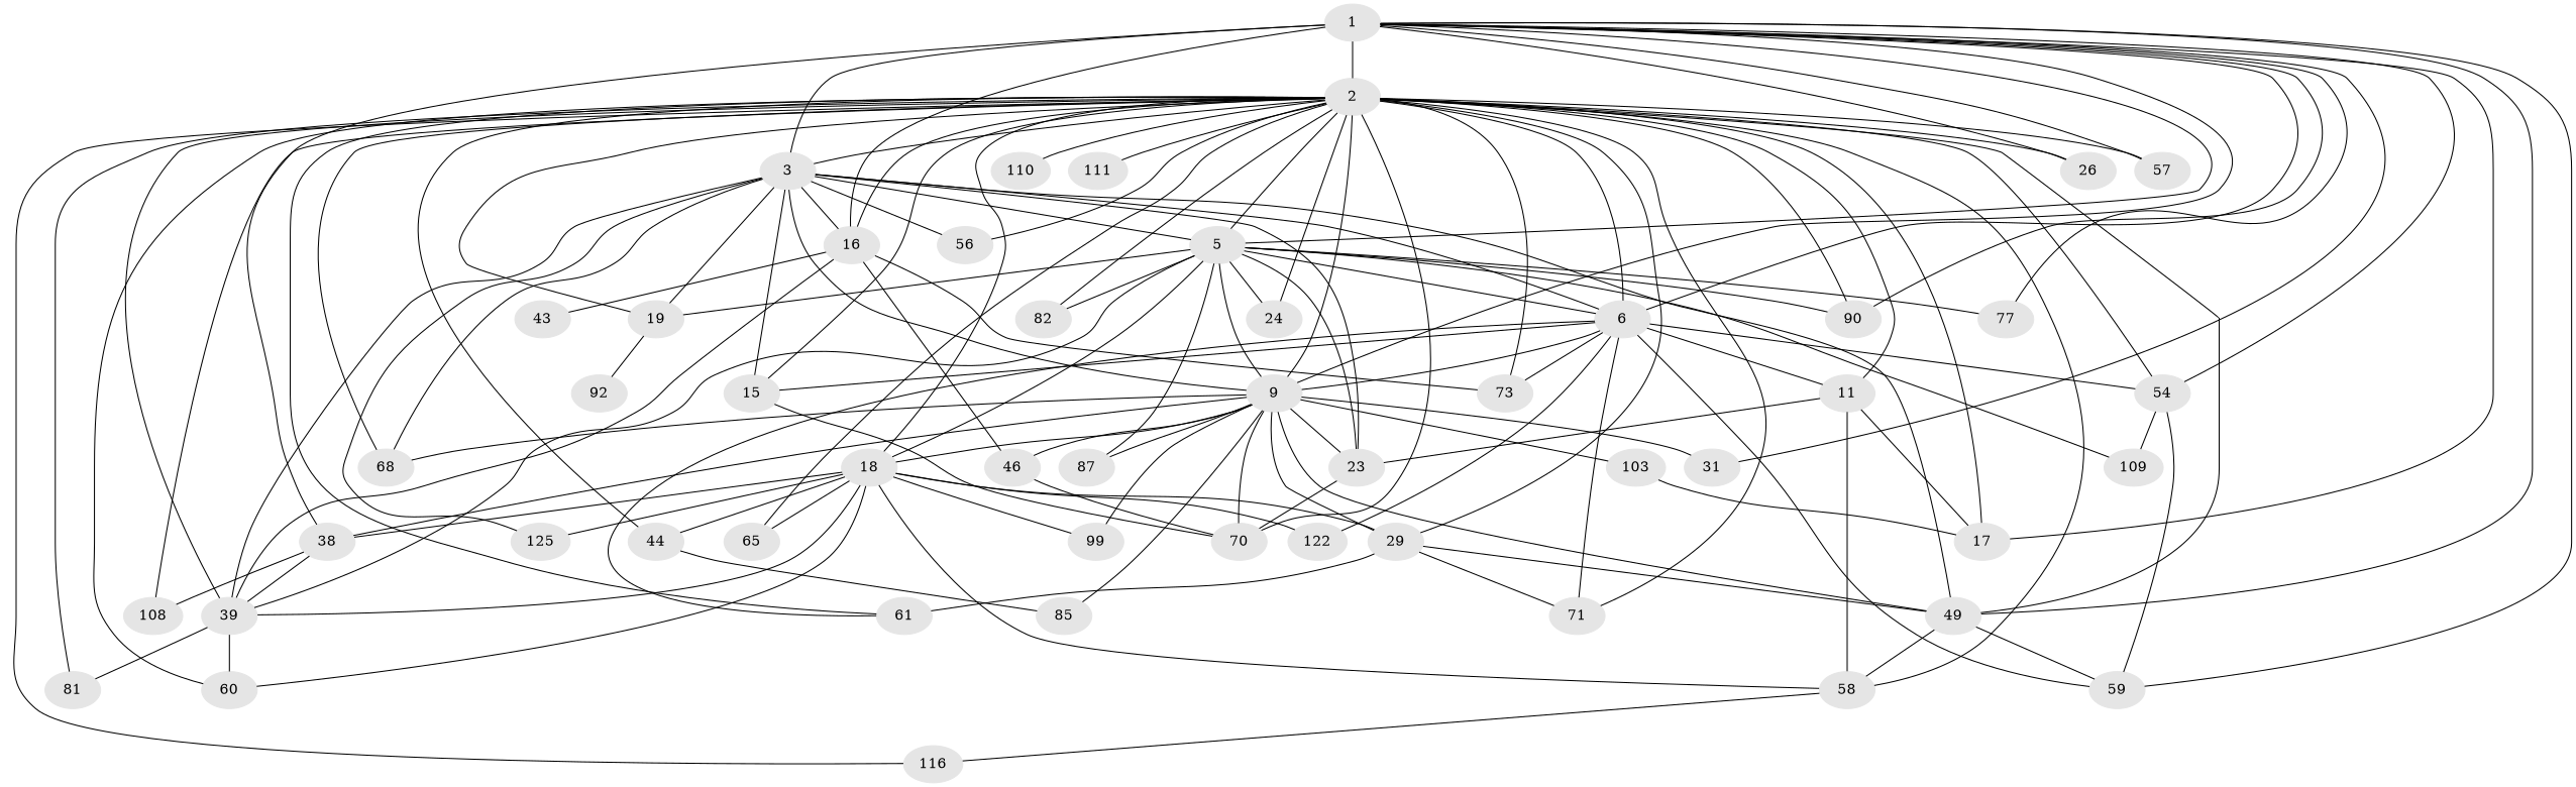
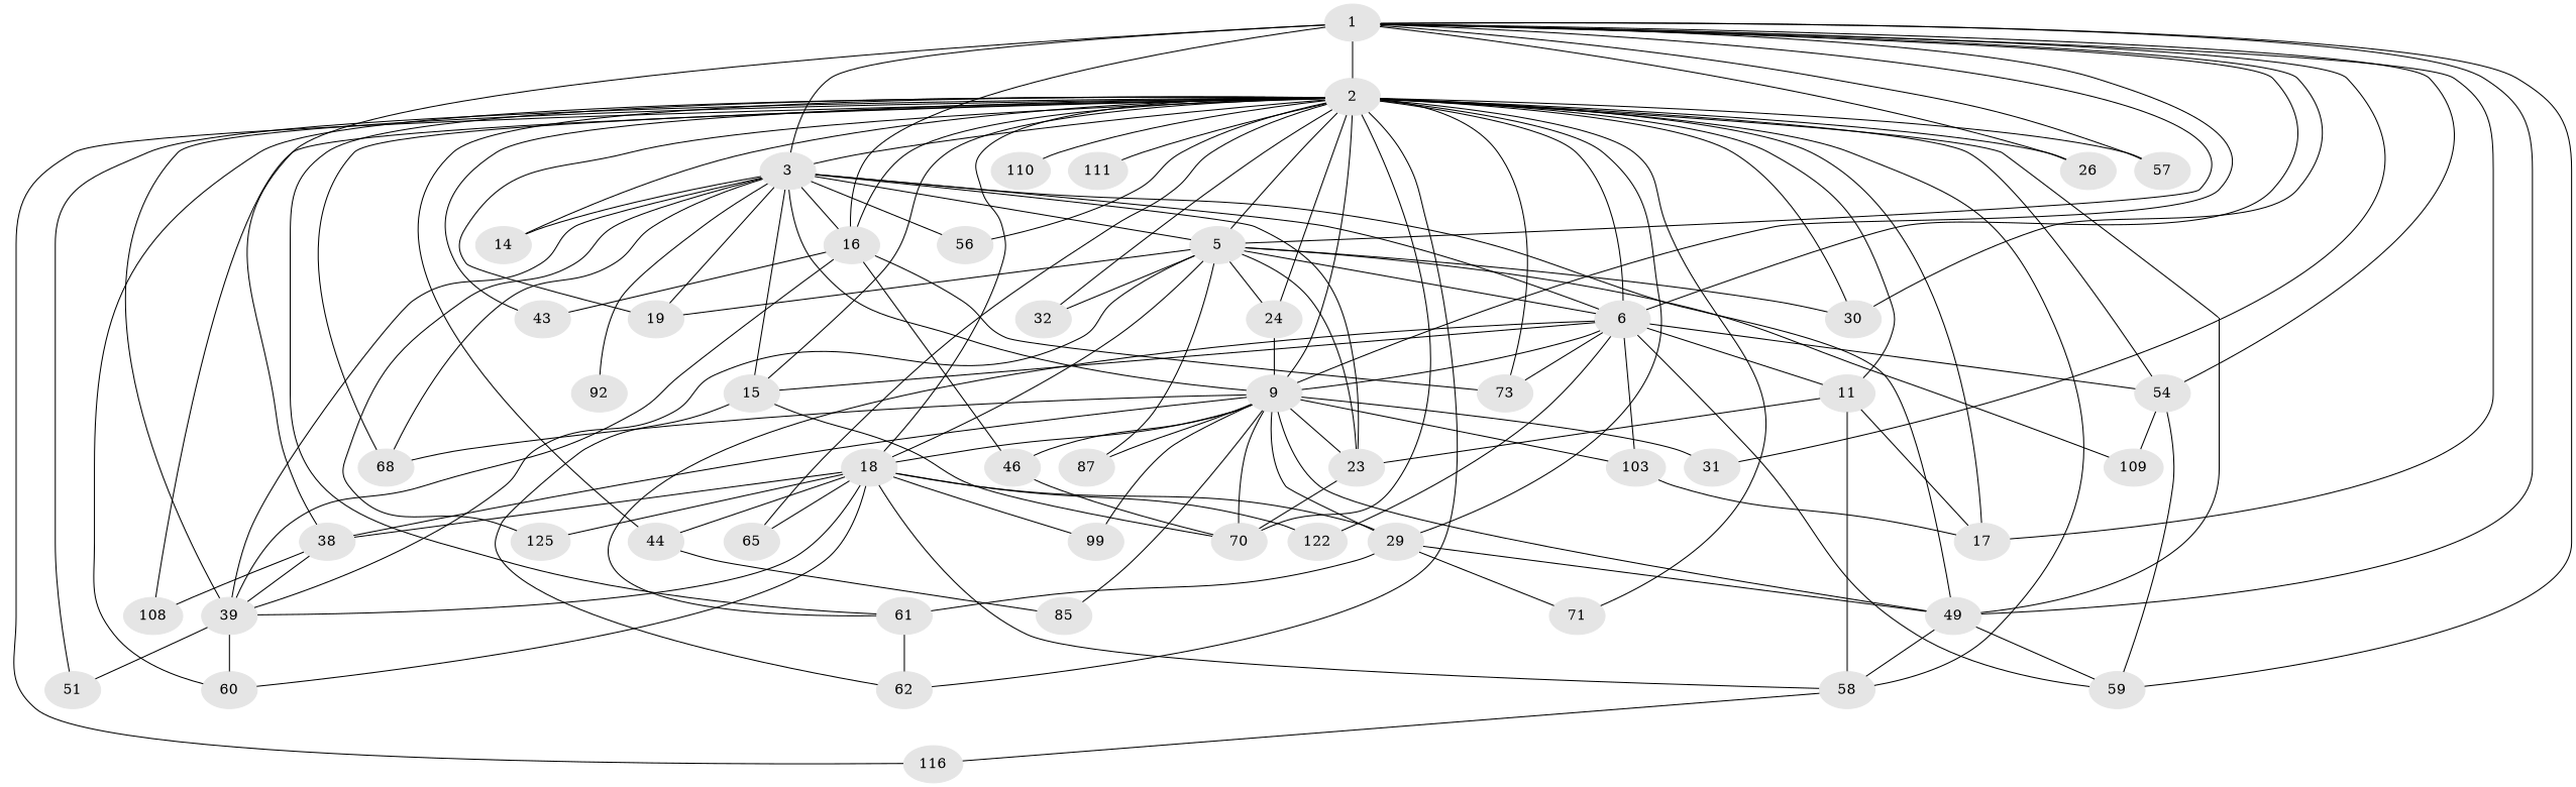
  graph {
    node [color=gray90 style=filled]
    1 [super="+28+93"]
    2 [super="+4+7+48+12+10+27"]
    3 [super="+8+89"]
    5
    6
    9 [super="+63+13"]
    16 [super="+37"]
    17
    26 [super="+80"]
-   30 [super="+133+50" label=90]
+   30 [super="+133+50"]
    31
    38 [super="+141+79+90+42"]
    49 [super="+135+136+64+75+120"]
    54 [super="+121+94"]
    57
    59 [super="+104"]
-   77
    11
+   14
    15 [super="+139+145"]
    18 [super="+34+119"]
    19 [super="+147"]
    24
    29 [super="+47+36"]
-   32 [label=82]
+   32
    39 [super="+67+45+74"]
    43
    44
-   51 [super="+53" label=81]
+   51 [super="+53"]
    56
    58 [super="+144"]
    60 [super="+84"]
    61 [super="+83"]
+   62 [super="+96"]
    65
    68 [super="+81"]
    70 [super="+107"]
    71
    73 [super="+140"]
    108
    110
    111
    116
    23 [super="+55+124"]
    92
    125
    87
    109
    103
    122
    46 [super="+102"]
    85
    99
    1 -- 2 [weight=7]
    1 -- 3 [weight=2]
    1 -- 5
    1 -- 6
    1 -- 9
    1 -- 16
    1 -- 17
    1 -- 26
    1 -- 30
    1 -- 31
    1 -- 38 [weight=3]
    1 -- 49
    1 -- 54
    1 -- 57
    1 -- 59
-   1 -- 77
    2 -- 3 [weight=9]
    2 -- 5 [weight=6]
    2 -- 6 [weight=7]
    2 -- 9 [weight=9]
    2 -- 16
    2 -- 17
    2 -- 26 [weight=2]
    2 -- 30 [weight=3]
    2 -- 49 [weight=2]
    2 -- 54 [weight=3]
    2 -- 57
    2 -- 11 [weight=5]
+   2 -- 14
    2 -- 15
    2 -- 18 [weight=4]
    2 -- 19
    2 -- 24
    2 -- 29 [weight=4]
    2 -- 32
    2 -- 39 [weight=4]
+   2 -- 43
    2 -- 44 [weight=3]
    2 -- 51 [weight=2]
    2 -- 56
    2 -- 58
    2 -- 60
    2 -- 61 [weight=2]
+   2 -- 62
    2 -- 65
    2 -- 68
    2 -- 70
    2 -- 71
    2 -- 73
    2 -- 108
    2 -- 110
    2 -- 111 [weight=2]
    2 -- 116
    3 -- 5 [weight=2]
    3 -- 6 [weight=2]
    3 -- 9 [weight=2]
    3 -- 16
    3 -- 49
+   3 -- 14
    3 -- 15
    3 -- 19
    3 -- 39
    3 -- 56
    3 -- 68
    3 -- 23
-   19 -- 92 [weight=2]
+   3 -- 92 [weight=2]
    3 -- 125
    5 -- 6
-   5 -- 9
+   24 -- 9
    5 -- 30
-   5 -- 77
    5 -- 18
    5 -- 19
    5 -- 24
    5 -- 32
    5 -- 39
    5 -- 23 [weight=2]
    5 -- 87
    5 -- 109
    6 -- 9 [weight=2]
    6 -- 54
    6 -- 59
    6 -- 11
    6 -- 15 [weight=2]
    6 -- 61
    6 -- 73
-   6 -- 71
+   6 -- 103
    6 -- 122
    9 -- 31
    9 -- 38
    9 -- 49
    9 -- 18
    9 -- 29
    9 -- 68
    9 -- 70
    9 -- 23
    9 -- 87
    9 -- 103
    9 -- 46
    9 -- 85
    9 -- 99
    16 -- 39
    16 -- 43
    16 -- 73
    16 -- 46
    38 -- 39
    38 -- 108
    49 -- 59
    49 -- 58
    54 -- 59
    54 -- 109
    11 -- 17
    11 -- 58
    11 -- 23
+   15 -- 62
    15 -- 70
    18 -- 38
    18 -- 29
    18 -- 39
    18 -- 44
    18 -- 58
    18 -- 60
    18 -- 65
    18 -- 125
    18 -- 122
    18 -- 99
    29 -- 49
    29 -- 61
    29 -- 71
    39 -- 51
    39 -- 60
    44 -- 85
    58 -- 116
+   61 -- 62
    23 -- 70
    103 -- 17
    46 -- 70
  }
